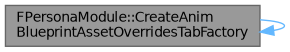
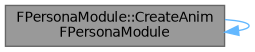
  digraph {
    rankdir=TB
-   n1 [color=gray40 fillcolor=grey60 fontcolor=black fontname=Helvetica fontsize=10 height=0.2 label="FPersonaModule::CreateAnim\lBlueprintAssetOverridesTabFactory" shape=box style=filled width=0.4]
+   n1 [color=gray40 fillcolor=grey60 fontcolor=black fontname=Helvetica fontsize=10 height=0.2 label="FPersonaModule::CreateAnim\lFPersonaModule" shape=box style=filled width=0.4]
    n1 -> n1 [color=steelblue1 fontname=Helvetica fontsize=10 labelfontname=Helvetica labelfontsize=10 style=solid]
  }
